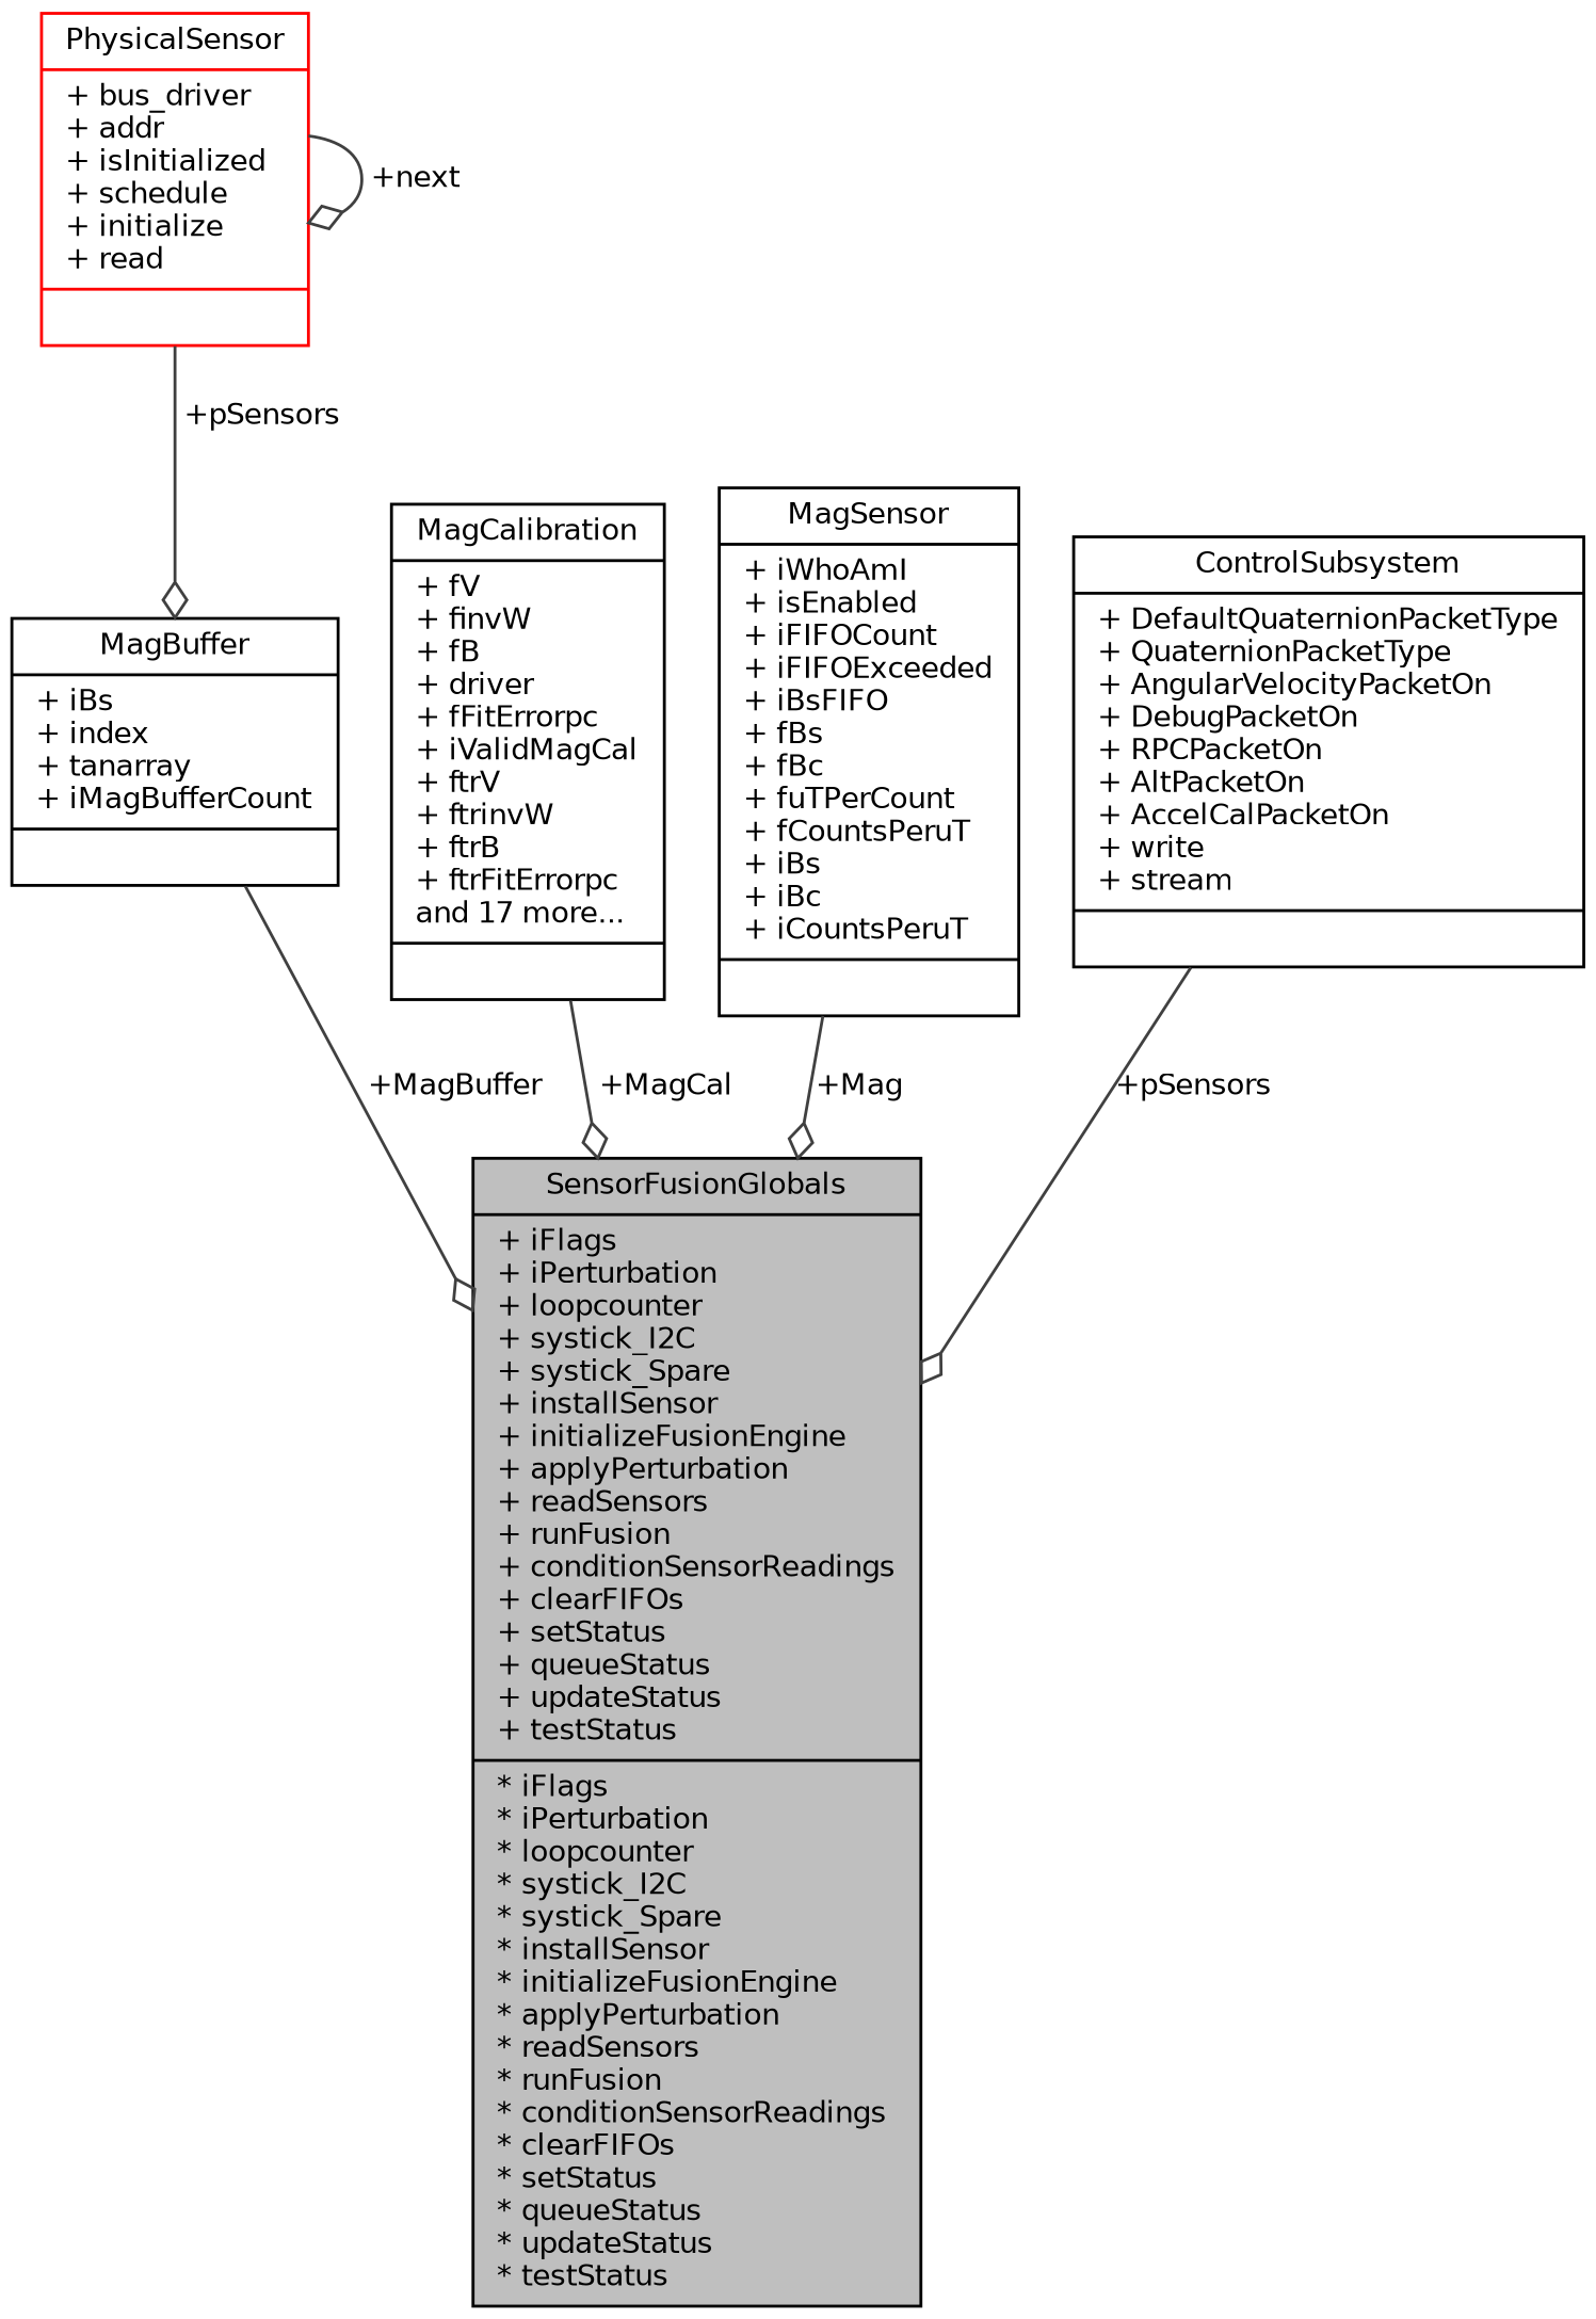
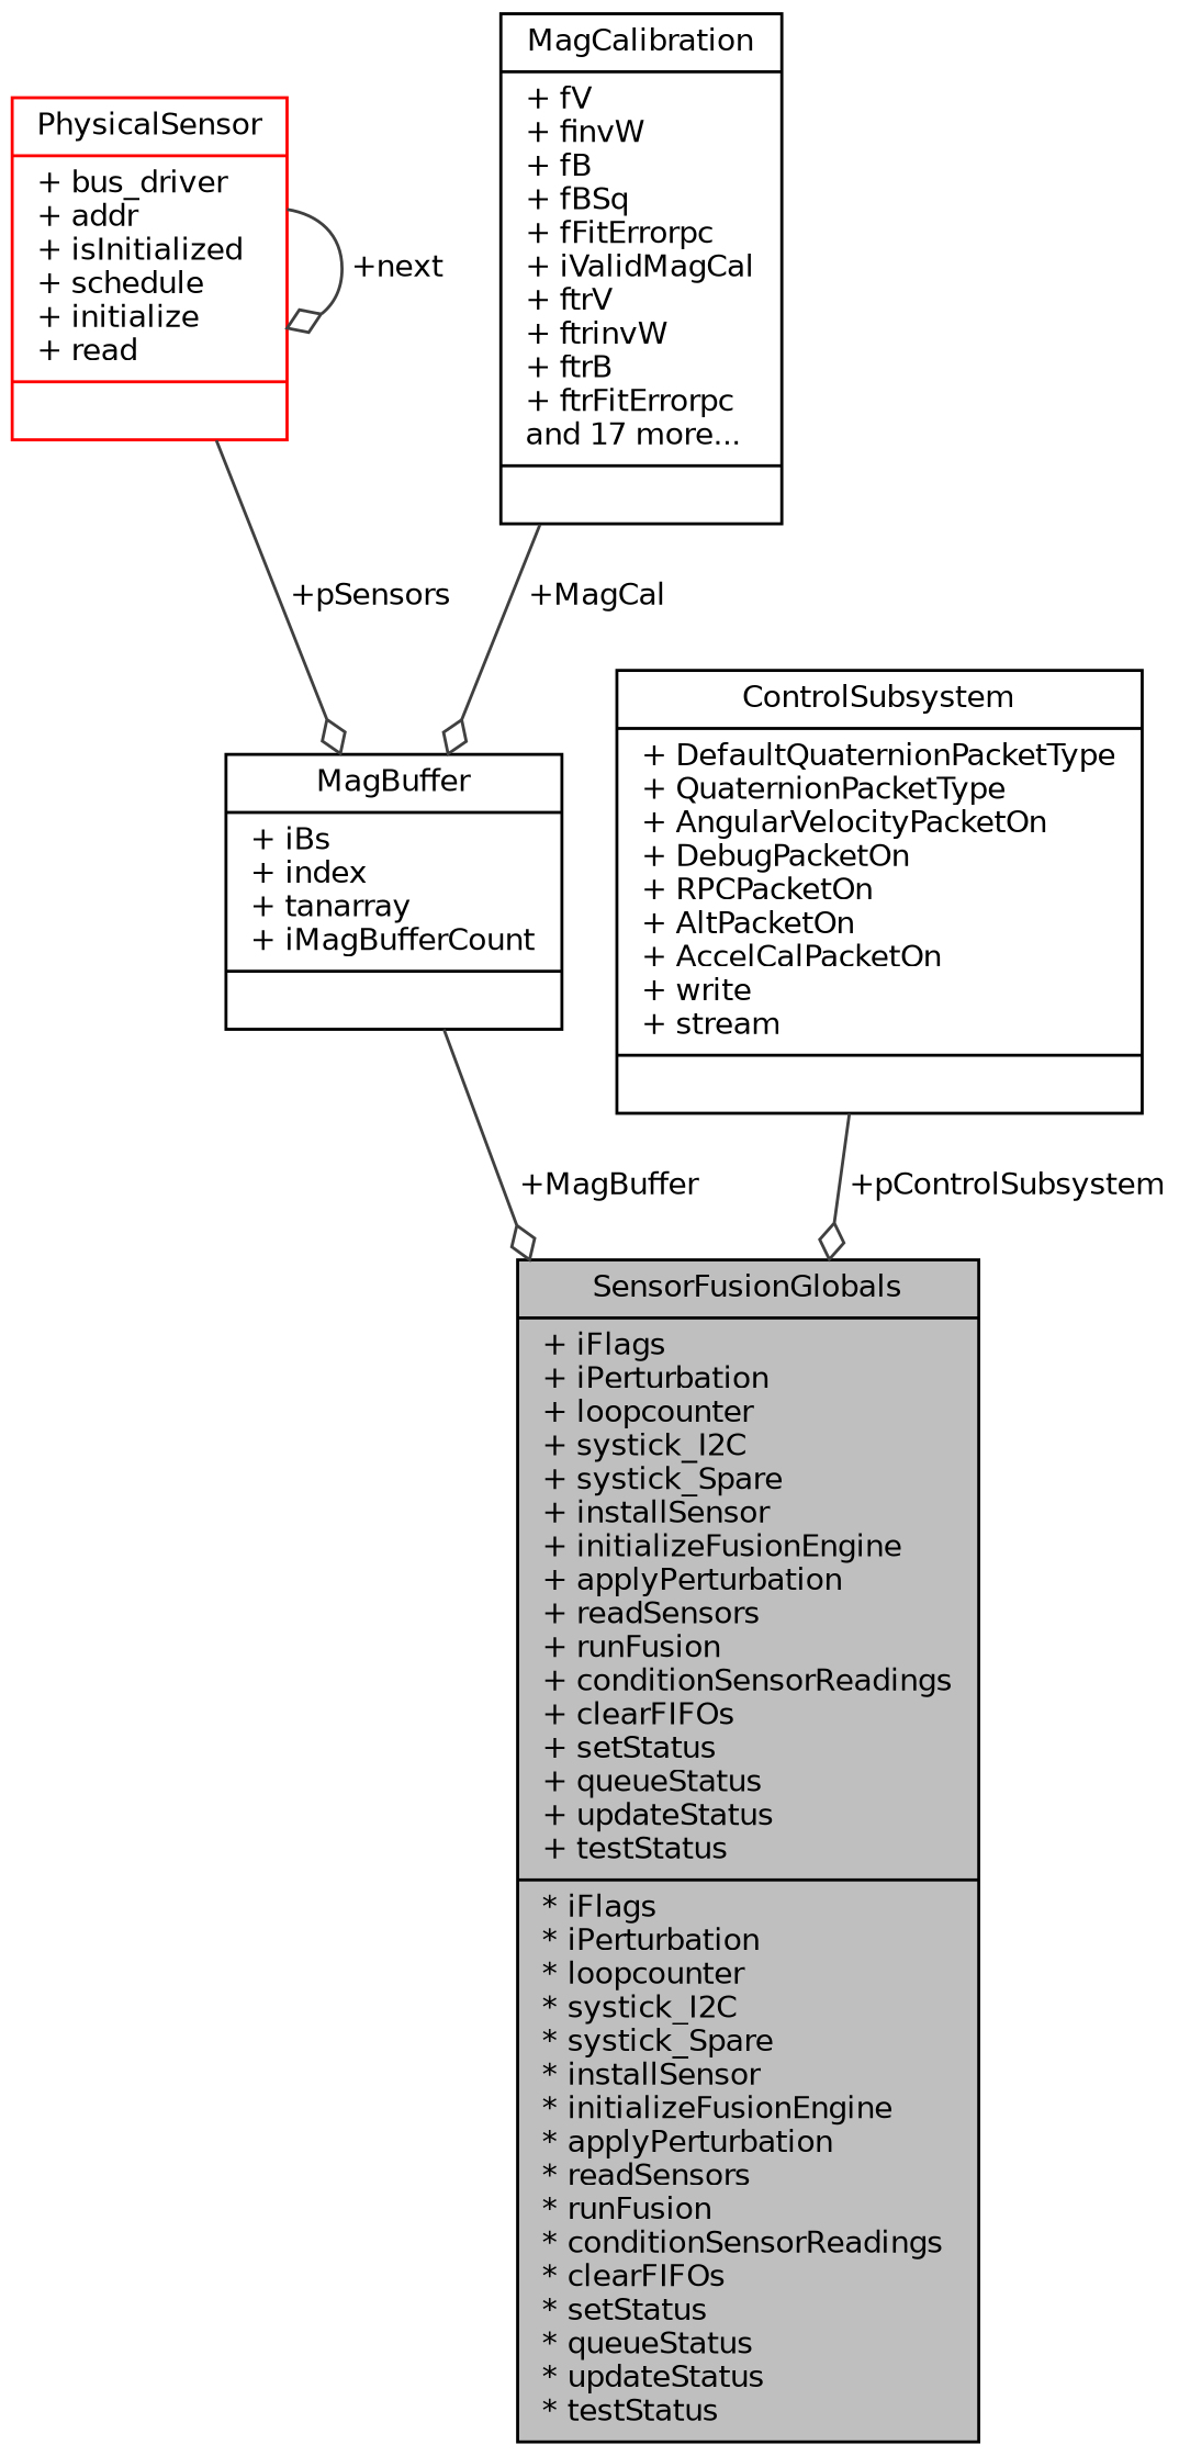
  digraph {
    node [color=black fillcolor=white fontname=Helvetica fontsize=10 shape=record style=filled]
    edge [arrowhead=odiamond color=grey25 fontname=Helvetica fontsize=10 labelfontname=Helvetica labelfontsize=10 style=solid]
    n1 [fillcolor=grey75 fontcolor=black height=0.2 label="{SensorFusionGlobals\n|+ iFlags\l+ iPerturbation\l+ loopcounter\l+ systick_I2C\l+ systick_Spare\l+ installSensor\l+ initializeFusionEngine\l+ applyPerturbation\l+ readSensors\l+ runFusion\l+ conditionSensorReadings\l+ clearFIFOs\l+ setStatus\l+ queueStatus\l+ updateStatus\l+ testStatus\l|* iFlags\l* iPerturbation\l* loopcounter\l* systick_I2C\l* systick_Spare\l* installSensor\l* initializeFusionEngine\l* applyPerturbation\l* readSensors\l* runFusion\l* conditionSensorReadings\l* clearFIFOs\l* setStatus\l* queueStatus\l* updateStatus\l* testStatus\l}" width=0.4]
    n2 [color=red height=0.2 label="{PhysicalSensor\n|+ bus_driver\l+ addr\l+ isInitialized\l+ schedule\l+ initialize\l+ read\l|}" width=0.4]
    n3 [height=0.2 label="{MagBuffer\n|+ iBs\l+ index\l+ tanarray\l+ iMagBufferCount\l|}" width=0.4]
-   n4 [height=0.2 label="{MagCalibration\n|+ fV\l+ finvW\l+ fB\l+ driver\l+ fFitErrorpc\l+ iValidMagCal\l+ ftrV\l+ ftrinvW\l+ ftrB\l+ ftrFitErrorpc\land 17 more...\l|}" width=0.4]
-   n5 [height=0.2 label="{MagSensor\n|+ iWhoAmI\l+ isEnabled\l+ iFIFOCount\l+ iFIFOExceeded\l+ iBsFIFO\l+ fBs\l+ fBc\l+ fuTPerCount\l+ fCountsPeruT\l+ iBs\l+ iBc\l+ iCountsPeruT\l|}" width=0.4]
+   n4 [height=0.2 label="{MagCalibration\n|+ fV\l+ finvW\l+ fB\l+ fBSq\l+ fFitErrorpc\l+ iValidMagCal\l+ ftrV\l+ ftrinvW\l+ ftrB\l+ ftrFitErrorpc\land 17 more...\l|}" width=0.4]
    n6 [height=0.2 label="{ControlSubsystem\n|+ DefaultQuaternionPacketType\l+ QuaternionPacketType\l+ AngularVelocityPacketOn\l+ DebugPacketOn\l+ RPCPacketOn\l+ AltPacketOn\l+ AccelCalPacketOn\l+ write\l+ stream\l|}" width=0.4]
    n2 -> n2 [label=" +next"]
    n2 -> n3 [label=" +pSensors"]
    n3 -> n1 [label=" +MagBuffer"]
-   n4 -> n1 [label=" +MagCal"]
-   n5 -> n1 [label=" +Mag"]
-   n6 -> n1 [label=" +pSensors"]
+   n4 -> n3 [label=" +MagCal"]
+   n6 -> n1 [label=" +pControlSubsystem"]
  }
